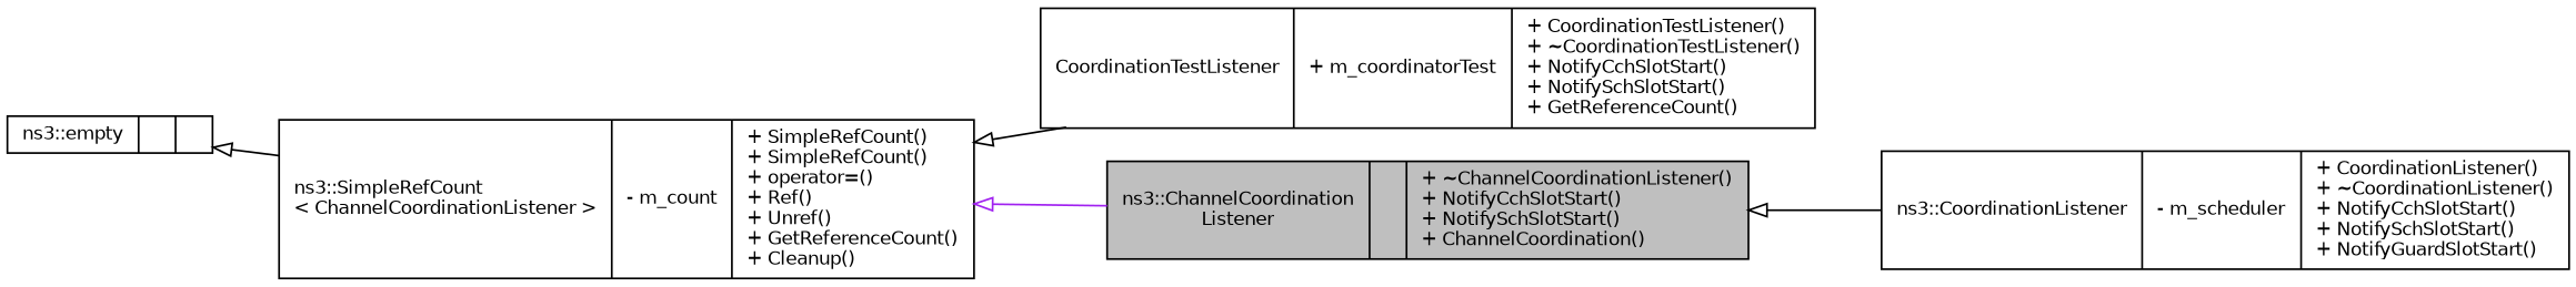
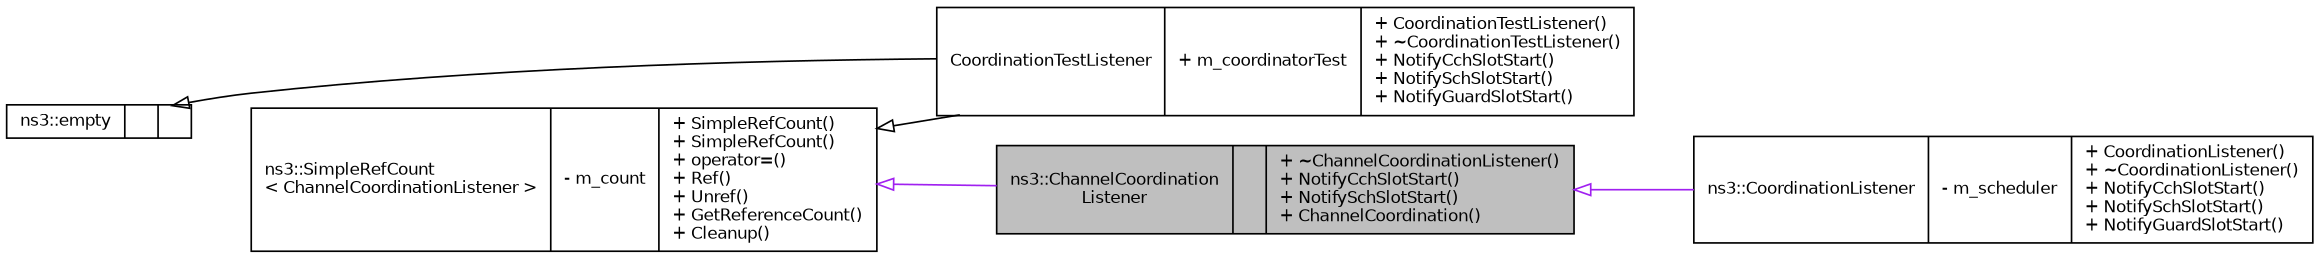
  digraph {
    rankdir=LR
    node [color=black fillcolor=white fontname=Helvetica fontsize=10 shape=record style=filled]
    edge [arrowtail=onormal color=purple dir=back fontname=Helvetica fontsize=10 labelfontname=Helvetica labelfontsize=10 style=solid]
    n1 [fillcolor=grey75 fontcolor=black height=0.2 label="{ns3::ChannelCoordination\lListener\n||+ ~ChannelCoordinationListener()\l+ NotifyCchSlotStart()\l+ NotifySchSlotStart()\l+ ChannelCoordination()\l}" width=0.4]
    n2 [height=0.2 label="{ns3::CoordinationListener\n|- m_scheduler\l|+ CoordinationListener()\l+ ~CoordinationListener()\l+ NotifyCchSlotStart()\l+ NotifySchSlotStart()\l+ NotifyGuardSlotStart()\l}" width=0.4]
-   n3 [height=0.2 label="{CoordinationTestListener\n|+ m_coordinatorTest\l|+ CoordinationTestListener()\l+ ~CoordinationTestListener()\l+ NotifyCchSlotStart()\l+ NotifySchSlotStart()\l+ GetReferenceCount()\l}" width=0.4]
+   n3 [height=0.2 label="{CoordinationTestListener\n|+ m_coordinatorTest\l|+ CoordinationTestListener()\l+ ~CoordinationTestListener()\l+ NotifyCchSlotStart()\l+ NotifySchSlotStart()\l+ NotifyGuardSlotStart()\l}" width=0.4]
    n4 [height=0.2 label="{ns3::SimpleRefCount\l\< ChannelCoordinationListener \>\n|- m_count\l|+ SimpleRefCount()\l+ SimpleRefCount()\l+ operator=()\l+ Ref()\l+ Unref()\l+ GetReferenceCount()\l+ Cleanup()\l}" width=0.4]
    n5 [height=0.2 label="{ns3::empty\n||}" width=0.4]
-   n1 -> n2 [color=black]
+   n1 -> n2
    n4 -> n1
    n4 -> n3 [color=black]
-   n5 -> n4 [color=black]
+   n5 -> n3 [color=black]
  }
